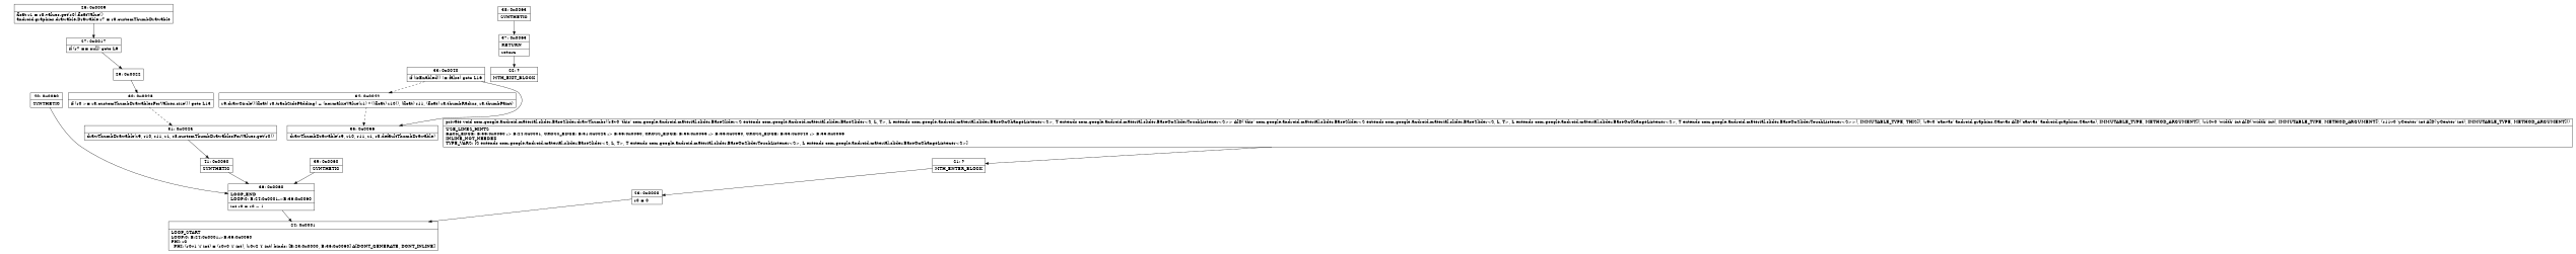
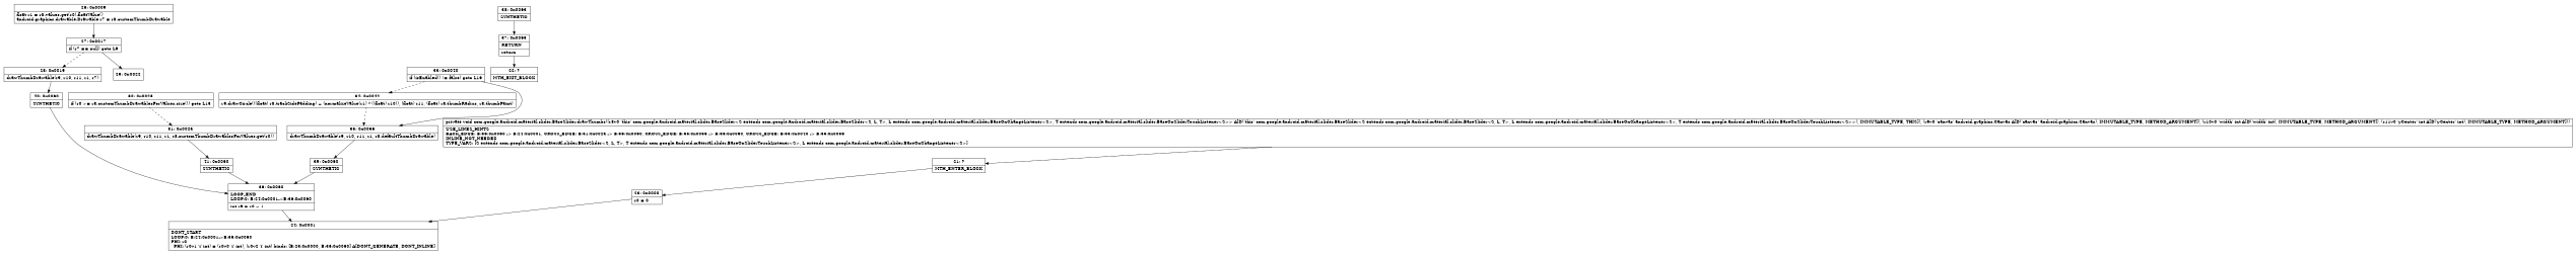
  digraph {
    node [shape=record]
    n1 [label="{21\:\ ?|MTH_ENTER_BLOCK\l}"]
    n2 [label="{23\:\ 0x0000|r0 = 0\l}"]
-   n3 [label="{24\:\ 0x0001|LOOP_START\lLOOP:0: B:24:0x0001\-\>B:36:0x0060\lPHI: r0 \l  PHI: (r0v1 'i' int) = (r0v0 'i' int), (r0v2 'i' int) binds: [B:23:0x0000, B:36:0x0060] A[DONT_GENERATE, DONT_INLINE]\l}"]
+   n3 [label="{24\:\ 0x0001|DONT_START\lLOOP:0: B:24:0x0001\-\>B:36:0x0060\lPHI: r0 \l  PHI: (r0v1 'i' int) = (r0v0 'i' int), (r0v2 'i' int) binds: [B:23:0x0000, B:36:0x0060] A[DONT_GENERATE, DONT_INLINE]\l}"]
    n4 [label="{26\:\ 0x0009|float r1 = r8.values.get(r0).floatValue()\landroid.graphics.drawable.Drawable r7 = r8.customThumbDrawable\l}"]
    n5 [label="{27\:\ 0x0017|if (r7 == null) goto L9\l}"]
    n6 [label="{38\:\ 0x0063|SYNTHETIC\l}"]
    n7 [label="{37\:\ 0x0063|RETURN\l|return\l}"]
+   n8 [label="{28\:\ 0x0019|drawThumbDrawable(r9, r10, r11, r1, r7)\l}"]
    n9 [label="{29\:\ 0x0022}"]
    n10 [label="{40\:\ 0x0060|SYNTHETIC\l}"]
    n11 [label="{30\:\ 0x0028|if (r0 \>= r8.customThumbDrawablesForValues.size()) goto L13\l}"]
-   n12 [label="{36\:\ 0x0060|LOOP_END\lLOOP:0: B:24:0x0001\-\>B:36:0x0060\l|int r0 = r0 + 1\l}"]
+   n12 [label="{36\:\ 0x0060|LOOP_END\lLOOP:0: B:24:0x0001\-\>B:36:0x0060\l|int r9 = r0 + 1\l}"]
    n13 [label="{31\:\ 0x002a|drawThumbDrawable(r9, r10, r11, r1, r8.customThumbDrawablesForValues.get(r0))\l}"]
    n14 [label="{41\:\ 0x0060|SYNTHETIC\l}"]
    n15 [label="{33\:\ 0x0040|if (isEnabled() != false) goto L16\l}"]
    n16 [label="{34\:\ 0x0042|r9.drawCircle(((float) r8.trackSidePadding) + (normalizeValue(r1) * ((float) r10)), (float) r11, (float) r8.thumbRadius, r8.thumbPaint)\l}"]
    n17 [label="{35\:\ 0x0056|drawThumbDrawable(r9, r10, r11, r1, r8.defaultThumbDrawable)\l}"]
    n18 [label="{39\:\ 0x0060|SYNTHETIC\l}"]
    n19 [label="{22\:\ ?|MTH_EXIT_BLOCK\l}"]
    n20 [label="{private void com.google.android.material.slider.BaseSlider.drawThumbs((r8v0 'this' com.google.android.material.slider.BaseSlider\<S extends com.google.android.material.slider.BaseSlider\<S, L, T\>, L extends com.google.android.material.slider.BaseOnChangeListener\<S\>, T extends com.google.android.material.slider.BaseOnSliderTouchListener\<S\>\> A[D('this' com.google.android.material.slider.BaseSlider\<S extends com.google.android.material.slider.BaseSlider\<S, L, T\>, L extends com.google.android.material.slider.BaseOnChangeListener\<S\>, T extends com.google.android.material.slider.BaseOnSliderTouchListener\<S\>\>), IMMUTABLE_TYPE, THIS]), (r9v0 'canvas' android.graphics.Canvas A[D('canvas' android.graphics.Canvas), IMMUTABLE_TYPE, METHOD_ARGUMENT]), (r10v0 'width' int A[D('width' int), IMMUTABLE_TYPE, METHOD_ARGUMENT]), (r11v0 'yCenter' int A[D('yCenter' int), IMMUTABLE_TYPE, METHOD_ARGUMENT]))  | USE_LINES_HINTS\lBACK_EDGE: B:36:0x0060 \-\> B:24:0x0001, CROSS_EDGE: B:31:0x002a \-\> B:36:0x0060, CROSS_EDGE: B:35:0x0056 \-\> B:36:0x0060, CROSS_EDGE: B:33:0x0040 \-\> B:35:0x0056\lINLINE_NOT_NEEDED\lTYPE_VARS: [S extends com.google.android.material.slider.BaseSlider\<S, L, T\>, T extends com.google.android.material.slider.BaseOnSliderTouchListener\<S\>, L extends com.google.android.material.slider.BaseOnChangeListener\<S\>]\l}"]
    n1 -> n2
    n2 -> n3
    n4 -> n5
+   n5 -> n8 [style=dashed]
    n5 -> n9
    n6 -> n7
    n7 -> n19
-   n9 -> n11
+   n8 -> n10
    n10 -> n12
    n11 -> n13 [style=dashed]
    n12 -> n3
    n13 -> n14
    n14 -> n12
    n15 -> n16 [style=dashed]
    n15 -> n17
    n16 -> n17 [style=dashed]
+   n17 -> n18
    n18 -> n12
    n20 -> n1
  }
